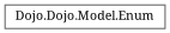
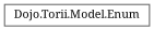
  digraph {
    rankdir=LR
    fontname="Noto Serif"
-   n1 [color=grey40 fillcolor=white fontname="Noto Serif" fontsize=10 height=0.2 label="Dojo.Dojo.Model.Enum" shape=box style=filled width=0.4]
+   n1 [color=grey40 fillcolor=white fontname="Noto Serif" fontsize=10 height=0.2 label="Dojo.Torii.Model.Enum" shape=box style=filled width=0.4]
  }
